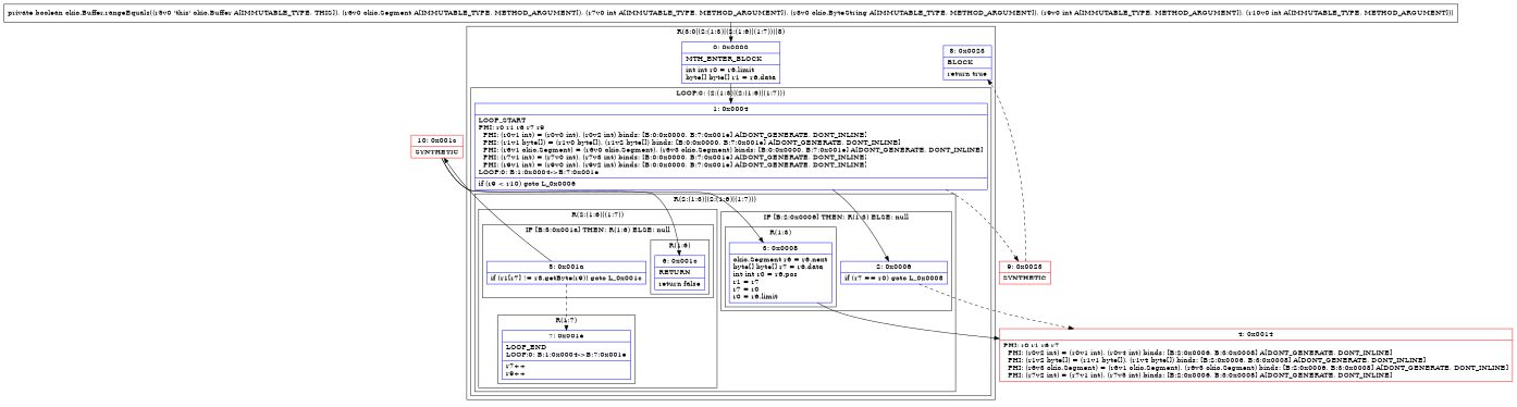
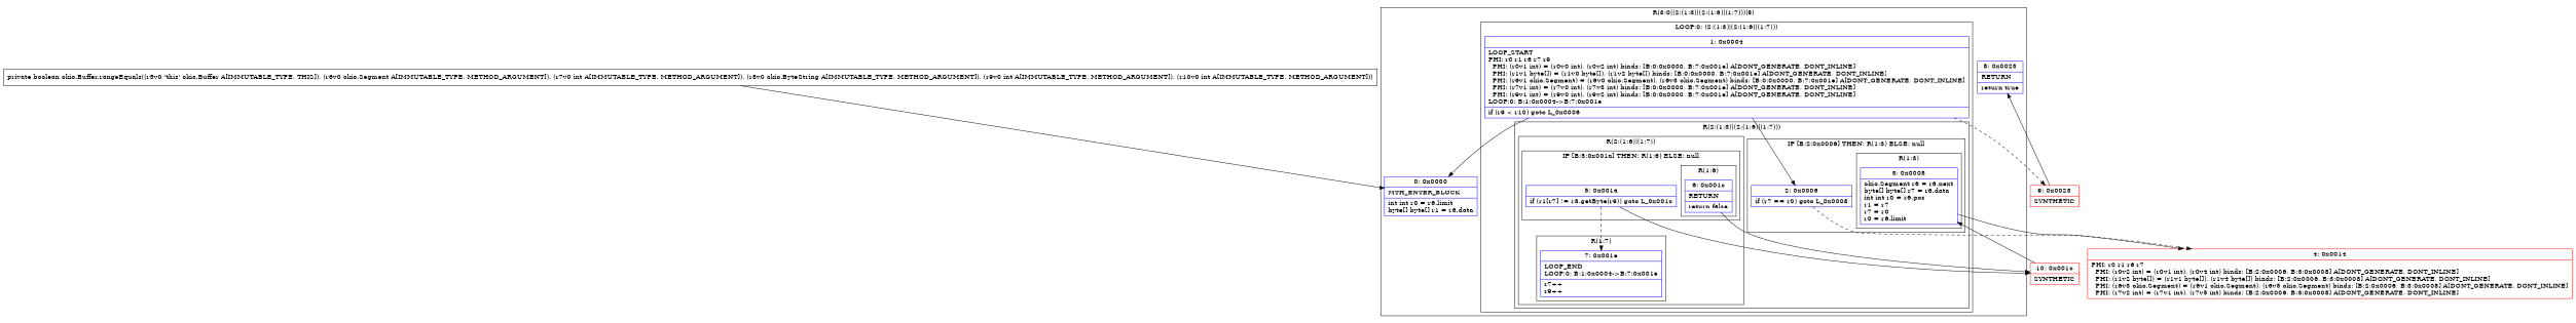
  digraph {
    node [color=blue shape=record]
    n1 [label="{3\:\ 0x0008|okio.Segment r6 = r6.next\lbyte[] byte[] r7 = r6.data\lint int r0 = r6.pos\lr1 = r7\lr7 = r0\lr0 = r6.limit\l}"]
    n2 [label="{2\:\ 0x0006|if (r7 == r0) goto L_0x0008\l}"]
    n3 [label="{6\:\ 0x001c|RETURN\l|return false\l}"]
    n4 [label="{5\:\ 0x001a|if (r1[r7] != r8.getByte(r9)) goto L_0x001c\l}"]
    n5 [label="{7\:\ 0x001e|LOOP_END\lLOOP:0: B:1:0x0004\-\>B:7:0x001e\l|r7++\lr9++\l}"]
    n6 [label="{1\:\ 0x0004|LOOP_START\lPHI: r0 r1 r6 r7 r9 \l  PHI: (r0v1 int) = (r0v0 int), (r0v2 int) binds: [B:0:0x0000, B:7:0x001e] A[DONT_GENERATE, DONT_INLINE]\l  PHI: (r1v1 byte[]) = (r1v0 byte[]), (r1v2 byte[]) binds: [B:0:0x0000, B:7:0x001e] A[DONT_GENERATE, DONT_INLINE]\l  PHI: (r6v1 okio.Segment) = (r6v0 okio.Segment), (r6v3 okio.Segment) binds: [B:0:0x0000, B:7:0x001e] A[DONT_GENERATE, DONT_INLINE]\l  PHI: (r7v1 int) = (r7v0 int), (r7v3 int) binds: [B:0:0x0000, B:7:0x001e] A[DONT_GENERATE, DONT_INLINE]\l  PHI: (r9v1 int) = (r9v0 int), (r9v2 int) binds: [B:0:0x0000, B:7:0x001e] A[DONT_GENERATE, DONT_INLINE]\lLOOP:0: B:1:0x0004\-\>B:7:0x001e\l|if (r9 \< r10) goto L_0x0006\l}"]
    n7 [label="{0\:\ 0x0000|MTH_ENTER_BLOCK\l|int int r0 = r6.limit\lbyte[] byte[] r1 = r6.data\l}"]
-   n8 [label="{8\:\ 0x0023|BLOCK\l|return true\l}"]
+   n8 [label="{8\:\ 0x0023|RETURN\l|return true\l}"]
    n9 [color=red label="{4\:\ 0x0014|PHI: r0 r1 r6 r7 \l  PHI: (r0v2 int) = (r0v1 int), (r0v4 int) binds: [B:2:0x0006, B:3:0x0008] A[DONT_GENERATE, DONT_INLINE]\l  PHI: (r1v2 byte[]) = (r1v1 byte[]), (r1v4 byte[]) binds: [B:2:0x0006, B:3:0x0008] A[DONT_GENERATE, DONT_INLINE]\l  PHI: (r6v3 okio.Segment) = (r6v1 okio.Segment), (r6v5 okio.Segment) binds: [B:2:0x0006, B:3:0x0008] A[DONT_GENERATE, DONT_INLINE]\l  PHI: (r7v2 int) = (r7v1 int), (r7v5 int) binds: [B:2:0x0006, B:3:0x0008] A[DONT_GENERATE, DONT_INLINE]\l}"]
    n10 [color=red label="{10\:\ 0x001c|SYNTHETIC\l}"]
    n11 [color=red label="{9\:\ 0x0023|SYNTHETIC\l}"]
    n12 [label="{private boolean okio.Buffer.rangeEquals((r5v0 'this' okio.Buffer A[IMMUTABLE_TYPE, THIS]), (r6v0 okio.Segment A[IMMUTABLE_TYPE, METHOD_ARGUMENT]), (r7v0 int A[IMMUTABLE_TYPE, METHOD_ARGUMENT]), (r8v0 okio.ByteString A[IMMUTABLE_TYPE, METHOD_ARGUMENT]), (r9v0 int A[IMMUTABLE_TYPE, METHOD_ARGUMENT]), (r10v0 int A[IMMUTABLE_TYPE, METHOD_ARGUMENT])) }" color=""]
    subgraph cluster_1 {
      label="R(3:0|(2:(1:3)|(2:(1:6)|(1:7)))|8)"
      n7
      n8
      subgraph cluster_2 {
        label="LOOP:0: (2:(1:3)|(2:(1:6)|(1:7)))"
        n6
        subgraph cluster_3 {
          label="R(2:(1:3)|(2:(1:6)|(1:7)))"
          subgraph cluster_4 {
            label="IF [B:2:0x0006] THEN: R(1:3) ELSE: null"
            n2
            subgraph cluster_5 {
              label="R(1:3)"
              n1
            }
          }
          subgraph cluster_6 {
            label="R(2:(1:6)|(1:7))"
            subgraph cluster_7 {
              label="IF [B:5:0x001a] THEN: R(1:6) ELSE: null"
              n4
              subgraph cluster_8 {
                label="R(1:6)"
                n3
              }
            }
            subgraph cluster_9 {
              label="R(1:7)"
              n5
            }
          }
        }
      }
    }
    n1 -> n9
    n2 -> n9 [style=dashed]
    n4 -> n5 [style=dashed]
    n4 -> n10
    n6 -> n2
    n6 -> n11 [style=dashed]
-   n7 -> n6
+   n6 -> n7
    n10 -> n1
-   n10 -> n3
-   n11 -> n8 [style=dashed]
+   n3 -> n10
+   n11 -> n8
    n12 -> n7
  }
